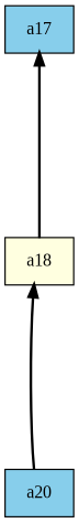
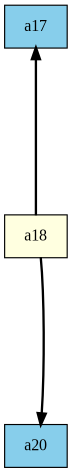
  digraph {
    fontname="Liberation Serif"
    rankdir=BT
    ranksep=2.0
    node [fillcolor=skyblue fontname="Liberation Serif" shape=record style=filled]
    edge [fontname="Liberation Serif" style=bold]
    n1 [label="{a20}"]
    n2 [fillcolor=lightyellow label="{a18}"]
    n3 [label="{a17}"]
-   n1 -> n2
+   n2 -> n1
    n2 -> n3
  }
